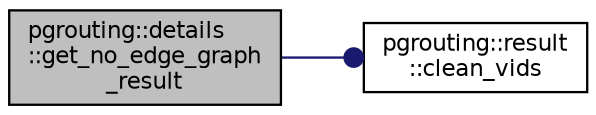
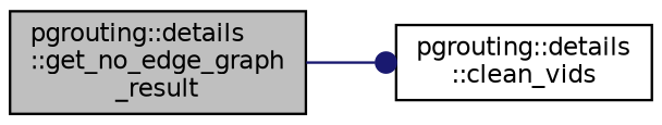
  digraph {
    rankdir=LR
    node [color=black fontname=Helvetica fontsize=10 shape=record style=filled]
    n1 [fillcolor=grey75 fontcolor=black height=0.2 label="pgrouting::details\l::get_no_edge_graph\l_result" width=0.4]
-   n2 [fillcolor=white height=0.2 label="pgrouting::result\l::clean_vids" width=0.4]
+   n2 [fillcolor=white height=0.2 label="pgrouting::details\l::clean_vids" width=0.4]
    n1 -> n2 [color=midnightblue fontname=Helvetica fontsize=10 labelfontname=Helvetica labelfontsize=10 style=solid arrowhead=dot]
  }
